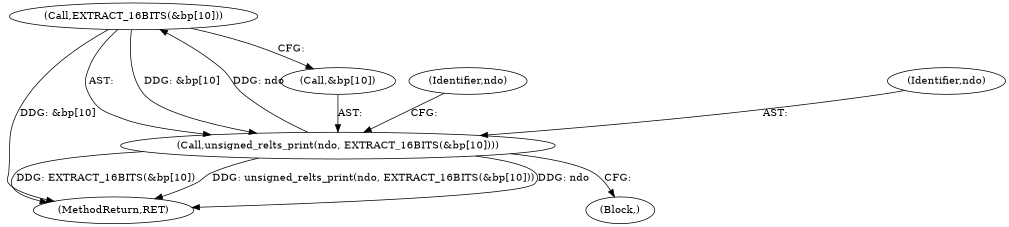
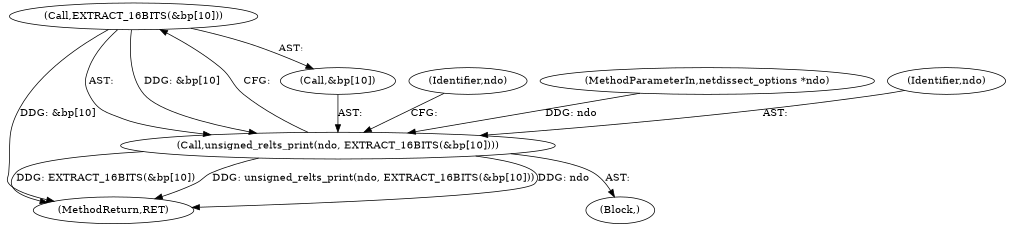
  digraph {
    n1 [label="(Call,EXTRACT_16BITS(&bp[10]))"]
    n2 [label="(Call,unsigned_relts_print(ndo, EXTRACT_16BITS(&bp[10])))"]
    n3 [label="(Call,&bp[10])"]
    n4 [label="(MethodReturn,RET)"]
    n5 [label="(Block,)"]
    n6 [label="(Identifier,ndo)"]
+   n7 [label="(MethodParameterIn,netdissect_options *ndo)"]
    n8 [label="(Identifier,ndo)"]
    n1 -> n2 [label="AST: "]
    n1 -> n2 [label="DDG: &bp[10]"]
-   n1 -> n3 [label="CFG: "]
+   n1 -> n3 [label="AST: "]
    n1 -> n4 [label="DDG: &bp[10]"]
-   n2 -> n1 [label="DDG: ndo"]
+   n2 -> n1 [label="CFG: "]
    n2 -> n4 [label="DDG: EXTRACT_16BITS(&bp[10])"]
    n2 -> n4 [label="DDG: unsigned_relts_print(ndo, EXTRACT_16BITS(&bp[10]))"]
    n2 -> n4 [label="DDG: ndo"]
-   n2 -> n5 [label="CFG: "]
+   n2 -> n5 [label="AST: "]
    n3 -> n2 [label="AST: "]
    n6 -> n2 [label="CFG: "]
+   n7 -> n2 [label="DDG: ndo"]
    n8 -> n2 [label="AST: "]
  }
